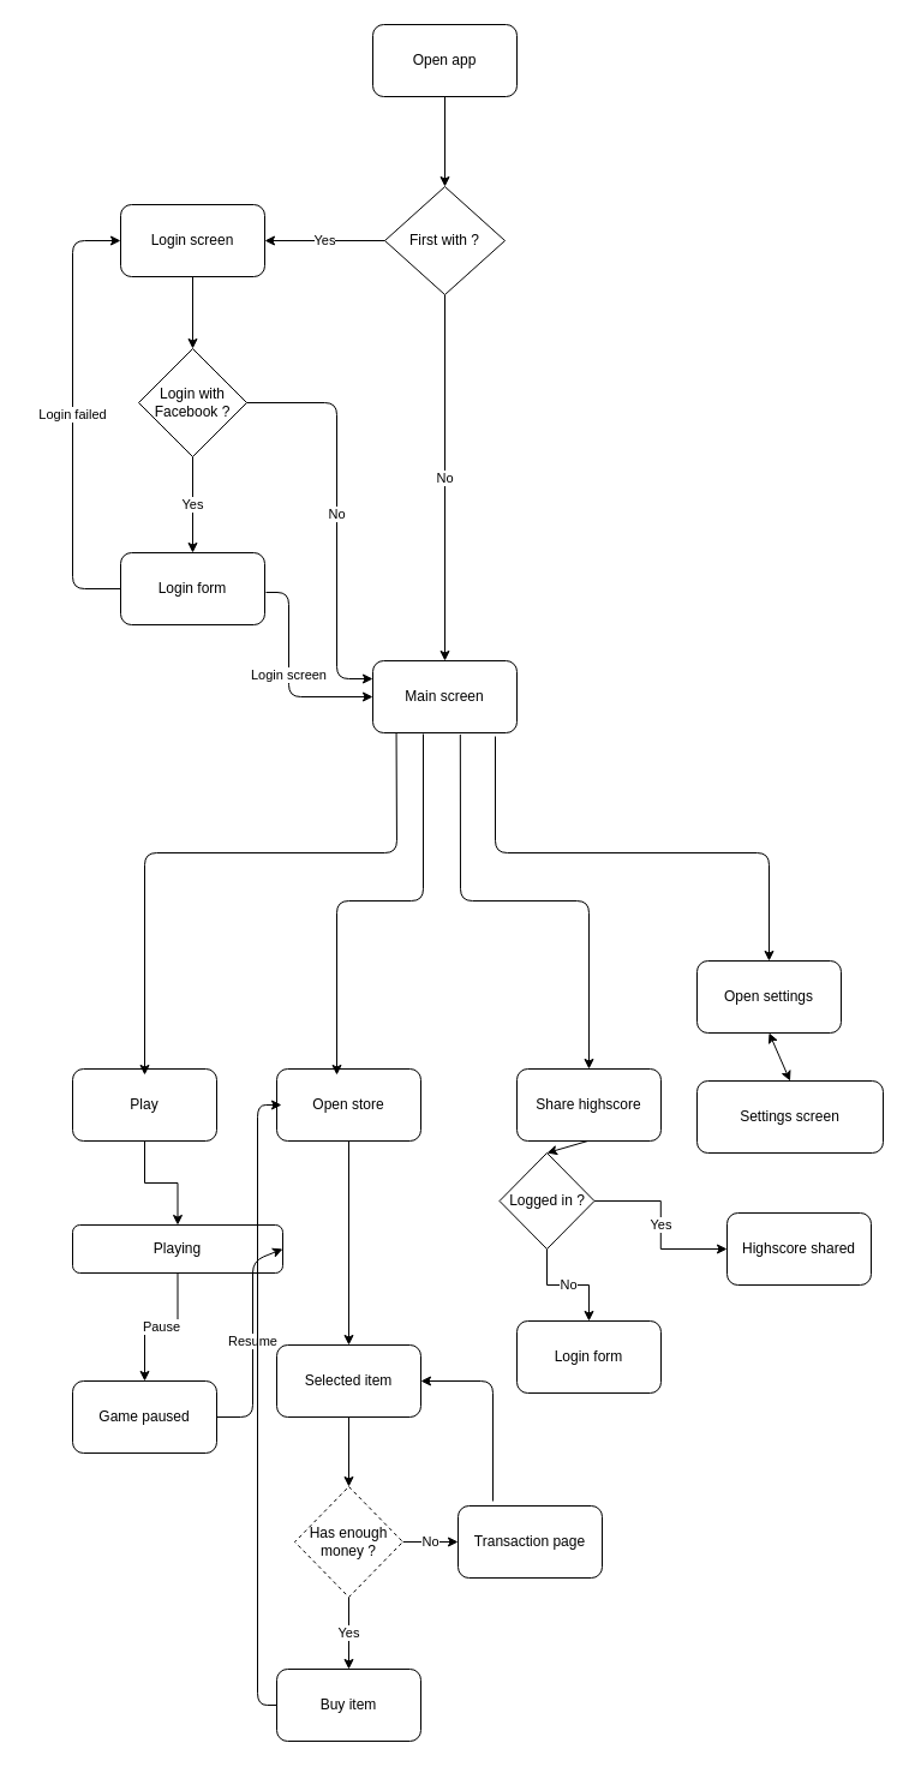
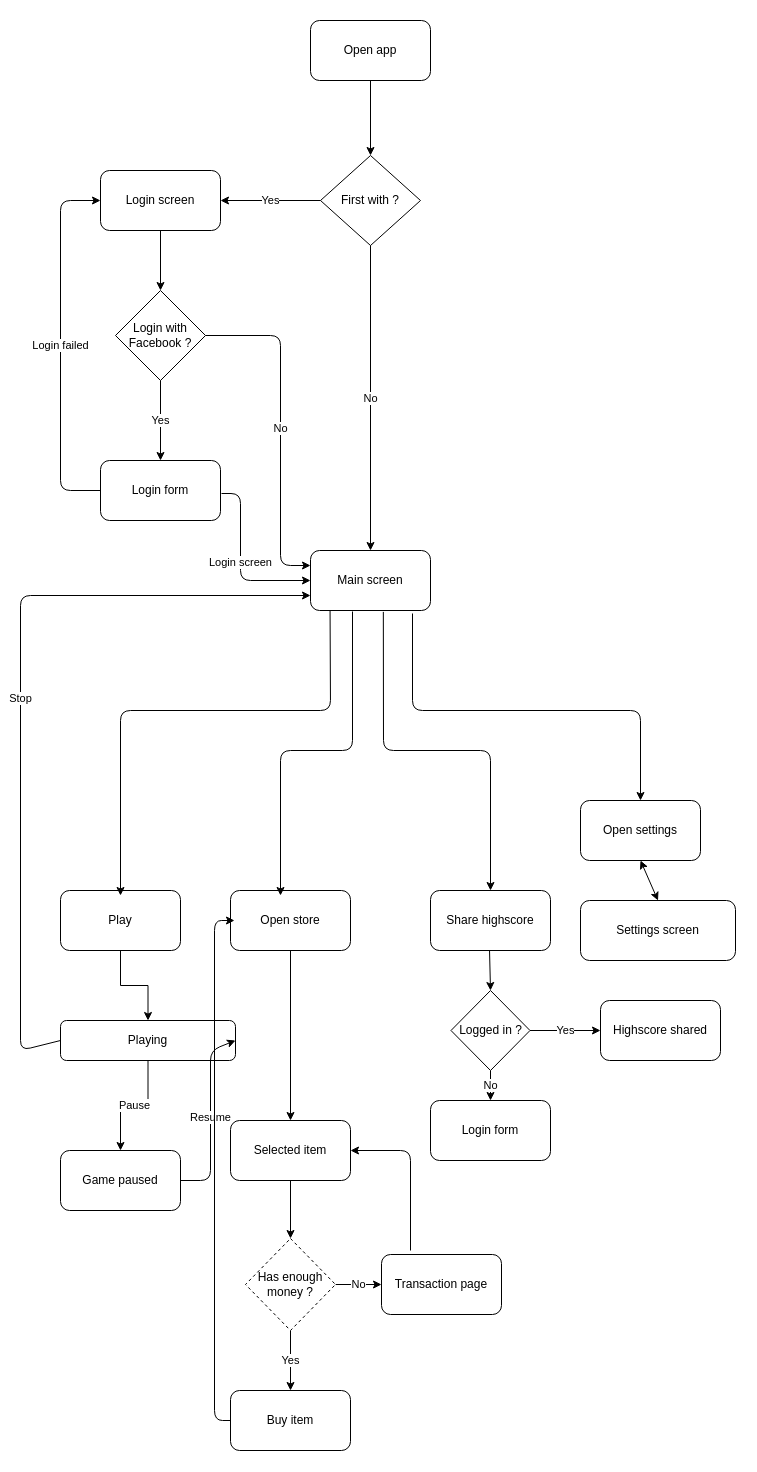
  <mxCell id="0" />
  <mxCell id="1" parent="0" />
  <mxCell id="2" value="Open app" style="rounded=1;whiteSpace=wrap;html=1;" parent="1" vertex="1"><mxGeometry x="310" y="20" width="120" height="60" as="geometry" /></mxCell>
  <mxCell id="3" value="First with ?" style="rhombus;whiteSpace=wrap;html=1;" parent="1" vertex="1"><mxGeometry x="320" y="155" width="100" height="90" as="geometry" /></mxCell>
  <mxCell id="4" value="Login screen" style="rounded=1;whiteSpace=wrap;html=1;" parent="1" vertex="1"><mxGeometry x="100" y="170" width="120" height="60" as="geometry" /></mxCell>
  <mxCell id="5" value="No" style="endArrow=classic;html=1;exitX=0.5;exitY=1;exitDx=0;exitDy=0;entryX=0.5;entryY=0;entryDx=0;entryDy=0;" parent="1" source="3" target="31" edge="1"><mxGeometry width="50" height="50" relative="1" as="geometry"><mxPoint x="370" y="310" as="sourcePoint" /><mxPoint x="420" y="260" as="targetPoint" /></mxGeometry></mxCell>
  <mxCell id="6" value="Yes" style="endArrow=classic;html=1;exitX=0;exitY=0.5;exitDx=0;exitDy=0;entryX=1;entryY=0.5;entryDx=0;entryDy=0;" parent="1" source="3" target="4" edge="1"><mxGeometry width="50" height="50" relative="1" as="geometry"><mxPoint x="370" y="310" as="sourcePoint" /><mxPoint x="420" y="260" as="targetPoint" /></mxGeometry></mxCell>
  <mxCell id="7" value="Login with Facebook ?" style="rhombus;whiteSpace=wrap;html=1;" parent="1" vertex="1"><mxGeometry x="115" y="290" width="90" height="90" as="geometry" /></mxCell>
  <mxCell id="8" value="Login failed" style="endArrow=classic;html=1;exitX=0;exitY=0.5;exitDx=0;exitDy=0;entryX=0;entryY=0.5;entryDx=0;entryDy=0;" parent="1" source="13" target="4" edge="1"><mxGeometry width="50" height="50" relative="1" as="geometry"><mxPoint x="30" y="445" as="sourcePoint" /><mxPoint x="80" y="395" as="targetPoint" /><Array as="points"><mxPoint x="60" y="490" /><mxPoint x="60" y="200" /></Array></mxGeometry></mxCell>
  <mxCell id="9" value="Yes" style="endArrow=classic;html=1;exitX=0.5;exitY=1;exitDx=0;exitDy=0;" parent="1" target="13" edge="1" source="7"><mxGeometry width="50" height="50" relative="1" as="geometry"><mxPoint x="160" y="395" as="sourcePoint" /><mxPoint x="210" y="345" as="targetPoint" /></mxGeometry></mxCell>
  <mxCell id="10" value="No" style="endArrow=classic;html=1;exitX=1;exitY=0.5;exitDx=0;exitDy=0;entryX=0;entryY=0.25;entryDx=0;entryDy=0;" parent="1" source="7" edge="1" target="31"><mxGeometry width="50" height="50" relative="1" as="geometry"><mxPoint x="360" y="260" as="sourcePoint" /><mxPoint x="310" y="480" as="targetPoint" /><Array as="points"><mxPoint x="280" y="335" /><mxPoint x="280" y="565" /></Array></mxGeometry></mxCell>
  <mxCell id="11" value="" style="endArrow=classic;html=1;entryX=0.5;entryY=0;entryDx=0;entryDy=0;" parent="1" target="7" edge="1"><mxGeometry width="50" height="50" relative="1" as="geometry"><mxPoint x="160" y="230" as="sourcePoint" /><mxPoint x="410" y="210" as="targetPoint" /></mxGeometry></mxCell>
  <mxCell id="12" value="" style="endArrow=classic;html=1;exitX=0.5;exitY=1;exitDx=0;exitDy=0;entryX=0.5;entryY=0;entryDx=0;entryDy=0;" parent="1" source="2" target="3" edge="1"><mxGeometry width="50" height="50" relative="1" as="geometry"><mxPoint x="360" y="260" as="sourcePoint" /><mxPoint x="410" y="210" as="targetPoint" /></mxGeometry></mxCell>
  <mxCell id="13" value="Login form" style="rounded=1;whiteSpace=wrap;html=1;" parent="1" vertex="1"><mxGeometry x="100" y="460" width="120" height="60" as="geometry" /></mxCell>
  <mxCell id="14" value="Login screen" style="endArrow=classic;html=1;entryX=0;entryY=0.5;entryDx=0;entryDy=0;" parent="1" target="31" edge="1"><mxGeometry width="50" height="50" relative="1" as="geometry"><mxPoint x="221" y="493" as="sourcePoint" /><mxPoint x="300" y="496" as="targetPoint" /><Array as="points"><mxPoint x="240" y="493" /><mxPoint x="240" y="580" /></Array></mxGeometry></mxCell>
  <mxCell id="15" value="" style="edgeStyle=orthogonalEdgeStyle;rounded=0;orthogonalLoop=1;jettySize=auto;html=1;" edge="1" parent="1" source="16" target="33"><mxGeometry relative="1" as="geometry" /></mxCell>
  <mxCell id="16" value="Open store" style="rounded=1;whiteSpace=wrap;html=1;" parent="1" vertex="1"><mxGeometry x="230" y="890" width="120" height="60" as="geometry" /></mxCell>
  <mxCell id="17" value="Open settings" style="rounded=1;whiteSpace=wrap;html=1;" parent="1" vertex="1"><mxGeometry x="580" y="800" width="120" height="60" as="geometry" /></mxCell>
  <mxCell id="18" value="" style="edgeStyle=orthogonalEdgeStyle;rounded=0;orthogonalLoop=1;jettySize=auto;html=1;" edge="1" parent="1" source="19" target="26"><mxGeometry relative="1" as="geometry" /></mxCell>
  <mxCell id="19" value="Play" style="rounded=1;whiteSpace=wrap;html=1;" parent="1" vertex="1"><mxGeometry x="60" y="890" width="120" height="60" as="geometry" /></mxCell>
  <mxCell id="20" value="Share highscore" style="rounded=1;whiteSpace=wrap;html=1;" parent="1" vertex="1"><mxGeometry x="430" y="890" width="120" height="60" as="geometry" /></mxCell>
  <mxCell id="21" value="" style="endArrow=classic;html=1;exitX=0.163;exitY=0.97;exitDx=0;exitDy=0;exitPerimeter=0;entryX=0.5;entryY=0;entryDx=0;entryDy=0;" edge="1" parent="1" source="31"><mxGeometry width="50" height="50" relative="1" as="geometry"><mxPoint x="331.6" y="523.98" as="sourcePoint" /><mxPoint x="120" y="895" as="targetPoint" /><Array as="points"><mxPoint x="330" y="710" /><mxPoint x="120" y="710" /></Array></mxGeometry></mxCell>
  <mxCell id="22" value="" style="endArrow=classic;html=1;entryX=0.5;entryY=0;entryDx=0;entryDy=0;" edge="1" parent="1"><mxGeometry width="50" height="50" relative="1" as="geometry"><mxPoint x="352" y="611" as="sourcePoint" /><mxPoint x="280" y="895" as="targetPoint" /><Array as="points"><mxPoint x="352" y="750" /><mxPoint x="280" y="750" /></Array></mxGeometry></mxCell>
  <mxCell id="23" value="" style="endArrow=classic;html=1;entryX=0.5;entryY=0;entryDx=0;entryDy=0;" edge="1" parent="1" target="17"><mxGeometry width="50" height="50" relative="1" as="geometry"><mxPoint x="412" y="613" as="sourcePoint" /><mxPoint x="600" y="800" as="targetPoint" /><Array as="points"><mxPoint x="412" y="710" /><mxPoint x="640" y="710" /></Array></mxGeometry></mxCell>
  <mxCell id="24" value="" style="endArrow=classic;html=1;exitX=0.607;exitY=1.023;exitDx=0;exitDy=0;exitPerimeter=0;entryX=0.5;entryY=0;entryDx=0;entryDy=0;" edge="1" parent="1" source="31" target="20"><mxGeometry width="50" height="50" relative="1" as="geometry"><mxPoint x="382.84" y="526.38" as="sourcePoint" /><mxPoint x="441" y="895" as="targetPoint" /><Array as="points"><mxPoint x="383" y="750" /><mxPoint x="490" y="750" /></Array></mxGeometry></mxCell>
  <mxCell id="25" value="Pause" style="edgeStyle=orthogonalEdgeStyle;rounded=0;orthogonalLoop=1;jettySize=auto;html=1;" edge="1" parent="1" source="26" target="28"><mxGeometry relative="1" as="geometry" /></mxCell>
  <mxCell id="26" value="Playing" style="rounded=1;whiteSpace=wrap;html=1;" vertex="1" parent="1"><mxGeometry x="60" y="1020" width="175" height="40" as="geometry" /></mxCell>
  <mxCell id="27" value="" style="endArrow=classic;html=1;exitX=0.492;exitY=1;exitDx=0;exitDy=0;exitPerimeter=0;entryX=0.5;entryY=0;entryDx=0;entryDy=0;" edge="1" parent="1" source="20" target="42"><mxGeometry width="50" height="50" relative="1" as="geometry"><mxPoint x="450" y="960" as="sourcePoint" /><mxPoint x="440" y="1040" as="targetPoint" /></mxGeometry></mxCell>
  <mxCell id="28" value="Game paused" style="rounded=1;whiteSpace=wrap;html=1;" vertex="1" parent="1"><mxGeometry x="60" y="1150" width="120" height="60" as="geometry" /></mxCell>
  <mxCell id="29" value="Resume" style="endArrow=classic;html=1;exitX=1;exitY=0.5;exitDx=0;exitDy=0;entryX=1;entryY=0.5;entryDx=0;entryDy=0;" edge="1" parent="1" source="28" target="26"><mxGeometry width="50" height="50" relative="1" as="geometry"><mxPoint x="200" y="1080" as="sourcePoint" /><mxPoint x="250" y="1030" as="targetPoint" /><Array as="points"><mxPoint x="210" y="1180" /><mxPoint x="210" y="1050" /></Array></mxGeometry></mxCell>
+ <mxCell id="30" value="Stop" style="endArrow=classic;html=1;exitX=0;exitY=0.5;exitDx=0;exitDy=0;entryX=0;entryY=0.75;entryDx=0;entryDy=0;" edge="1" parent="1" source="26" target="31"><mxGeometry width="50" height="50" relative="1" as="geometry"><mxPoint x="310" y="1070" as="sourcePoint" /><mxPoint x="60" y="770" as="targetPoint" /><Array as="points"><mxPoint x="20" y="1050" /><mxPoint x="20" y="595" /></Array></mxGeometry></mxCell>
  <mxCell id="31" value="Main screen" style="rounded=1;whiteSpace=wrap;html=1;" parent="1" vertex="1"><mxGeometry x="310" y="550" width="120" height="60" as="geometry" /></mxCell>
  <mxCell id="32" value="" style="edgeStyle=orthogonalEdgeStyle;rounded=0;orthogonalLoop=1;jettySize=auto;html=1;" edge="1" parent="1" source="33" target="36"><mxGeometry relative="1" as="geometry" /></mxCell>
  <mxCell id="33" value="Selected item" style="rounded=1;whiteSpace=wrap;html=1;" vertex="1" parent="1"><mxGeometry x="230" y="1120" width="120" height="60" as="geometry" /></mxCell>
  <mxCell id="34" value="Yes" style="edgeStyle=orthogonalEdgeStyle;rounded=0;orthogonalLoop=1;jettySize=auto;html=1;" edge="1" parent="1" source="36" target="37"><mxGeometry relative="1" as="geometry" /></mxCell>
  <mxCell id="35" value="No" style="edgeStyle=orthogonalEdgeStyle;rounded=0;orthogonalLoop=1;jettySize=auto;html=1;" edge="1" parent="1" source="36" target="39"><mxGeometry relative="1" as="geometry" /></mxCell>
  <mxCell id="36" value="Has enough money ?" style="rhombus;whiteSpace=wrap;html=1;dashed=1;" vertex="1" parent="1"><mxGeometry x="245" y="1238" width="90" height="92" as="geometry" /></mxCell>
  <mxCell id="37" value="Buy item" style="rounded=1;whiteSpace=wrap;html=1;" vertex="1" parent="1"><mxGeometry x="230" y="1390" width="120" height="60" as="geometry" /></mxCell>
  <mxCell id="38" value="" style="endArrow=classic;html=1;exitX=0;exitY=0.5;exitDx=0;exitDy=0;entryX=0;entryY=0.5;entryDx=0;entryDy=0;" edge="1" parent="1" source="37"><mxGeometry width="50" height="50" relative="1" as="geometry"><mxPoint x="234" y="1320" as="sourcePoint" /><mxPoint x="234" y="920" as="targetPoint" /><Array as="points"><mxPoint x="214" y="1420" /><mxPoint x="214" y="920" /></Array></mxGeometry></mxCell>
  <mxCell id="39" value="Transaction page" style="rounded=1;whiteSpace=wrap;html=1;" vertex="1" parent="1"><mxGeometry x="381" y="1254" width="120" height="60" as="geometry" /></mxCell>
  <mxCell id="40" value="Yes" style="edgeStyle=orthogonalEdgeStyle;rounded=0;orthogonalLoop=1;jettySize=auto;html=1;" edge="1" parent="1" source="42" target="43"><mxGeometry relative="1" as="geometry" /></mxCell>
  <mxCell id="41" value="No" style="edgeStyle=orthogonalEdgeStyle;rounded=0;orthogonalLoop=1;jettySize=auto;html=1;" edge="1" parent="1" source="42" target="44"><mxGeometry relative="1" as="geometry" /></mxCell>
- <mxCell id="42" value="Logged in ?" style="rhombus;whiteSpace=wrap;html=1;" vertex="1" parent="1"><mxGeometry x="415.5" y="960" width="79" height="80" as="geometry" /></mxCell>
- <mxCell id="43" value="Highscore shared" style="rounded=1;whiteSpace=wrap;html=1;" vertex="1" parent="1"><mxGeometry x="605" y="1010" width="120" height="60" as="geometry" /></mxCell>
+ <mxCell id="42" value="Logged in ?" style="rhombus;whiteSpace=wrap;html=1;" vertex="1" parent="1"><mxGeometry x="450.5" y="990" width="79" height="80" as="geometry" /></mxCell>
+ <mxCell id="43" value="Highscore shared" style="rounded=1;whiteSpace=wrap;html=1;" vertex="1" parent="1"><mxGeometry x="600" y="1000" width="120" height="60" as="geometry" /></mxCell>
  <mxCell id="44" value="Login form" style="rounded=1;whiteSpace=wrap;html=1;" vertex="1" parent="1"><mxGeometry x="430" y="1100" width="120" height="60" as="geometry" /></mxCell>
  <mxCell id="45" value="" style="endArrow=classic;html=1;entryX=1;entryY=0.5;entryDx=0;entryDy=0;" edge="1" parent="1" target="33"><mxGeometry width="50" height="50" relative="1" as="geometry"><mxPoint x="410" y="1250" as="sourcePoint" /><mxPoint x="410" y="1050" as="targetPoint" /><Array as="points"><mxPoint x="410" y="1150" /></Array></mxGeometry></mxCell>
  <mxCell id="46" value="Settings screen" style="rounded=1;whiteSpace=wrap;html=1;" vertex="1" parent="1"><mxGeometry x="580" y="900" width="155" height="60" as="geometry" /></mxCell>
  <mxCell id="47" value="" style="endArrow=classic;startArrow=classic;html=1;exitX=0.5;exitY=0;exitDx=0;exitDy=0;entryX=0.5;entryY=1;entryDx=0;entryDy=0;" edge="1" parent="1" source="46" target="17"><mxGeometry width="50" height="50" relative="1" as="geometry"><mxPoint x="360" y="960" as="sourcePoint" /><mxPoint x="410" y="910" as="targetPoint" /></mxGeometry></mxCell>
